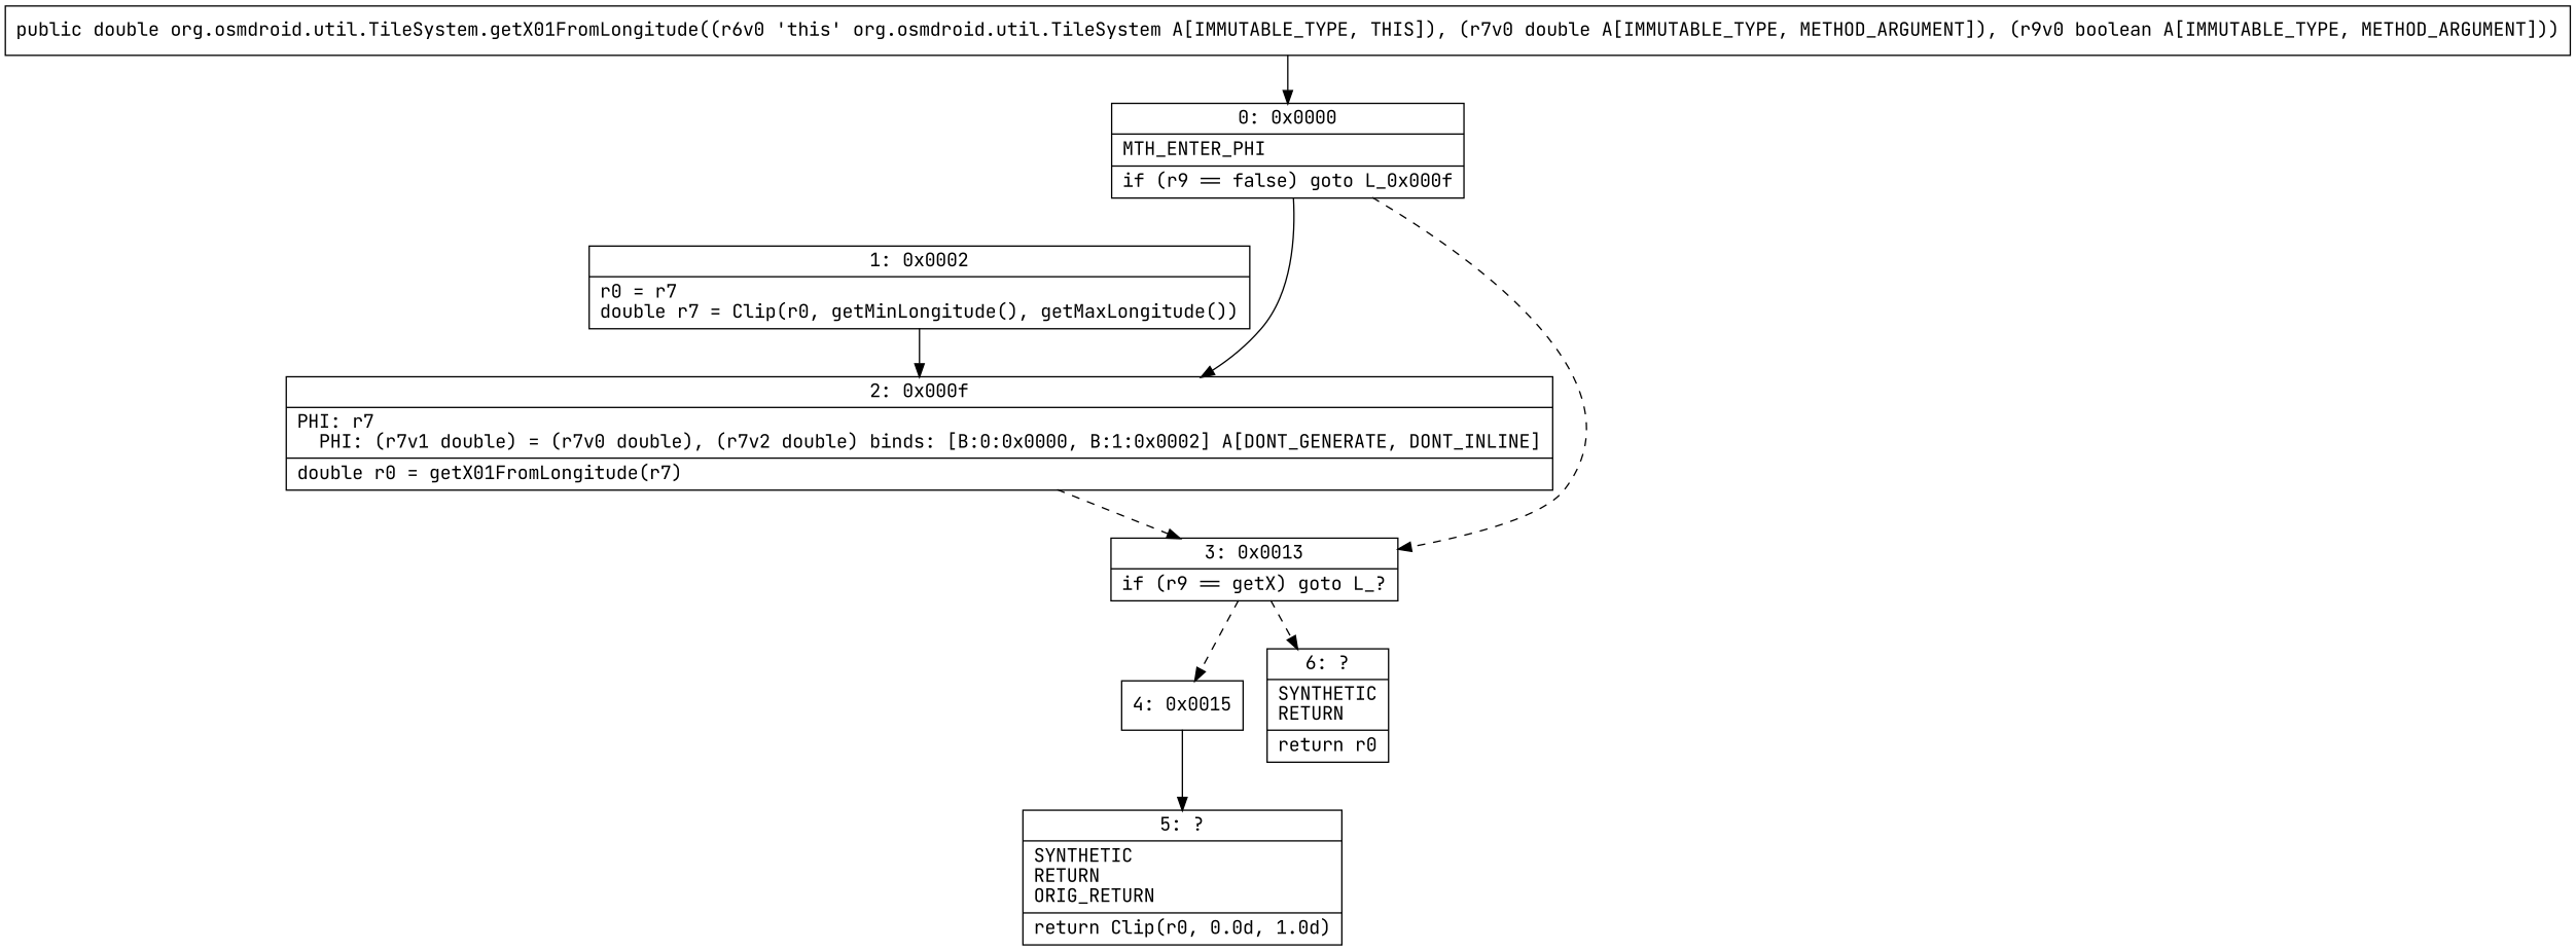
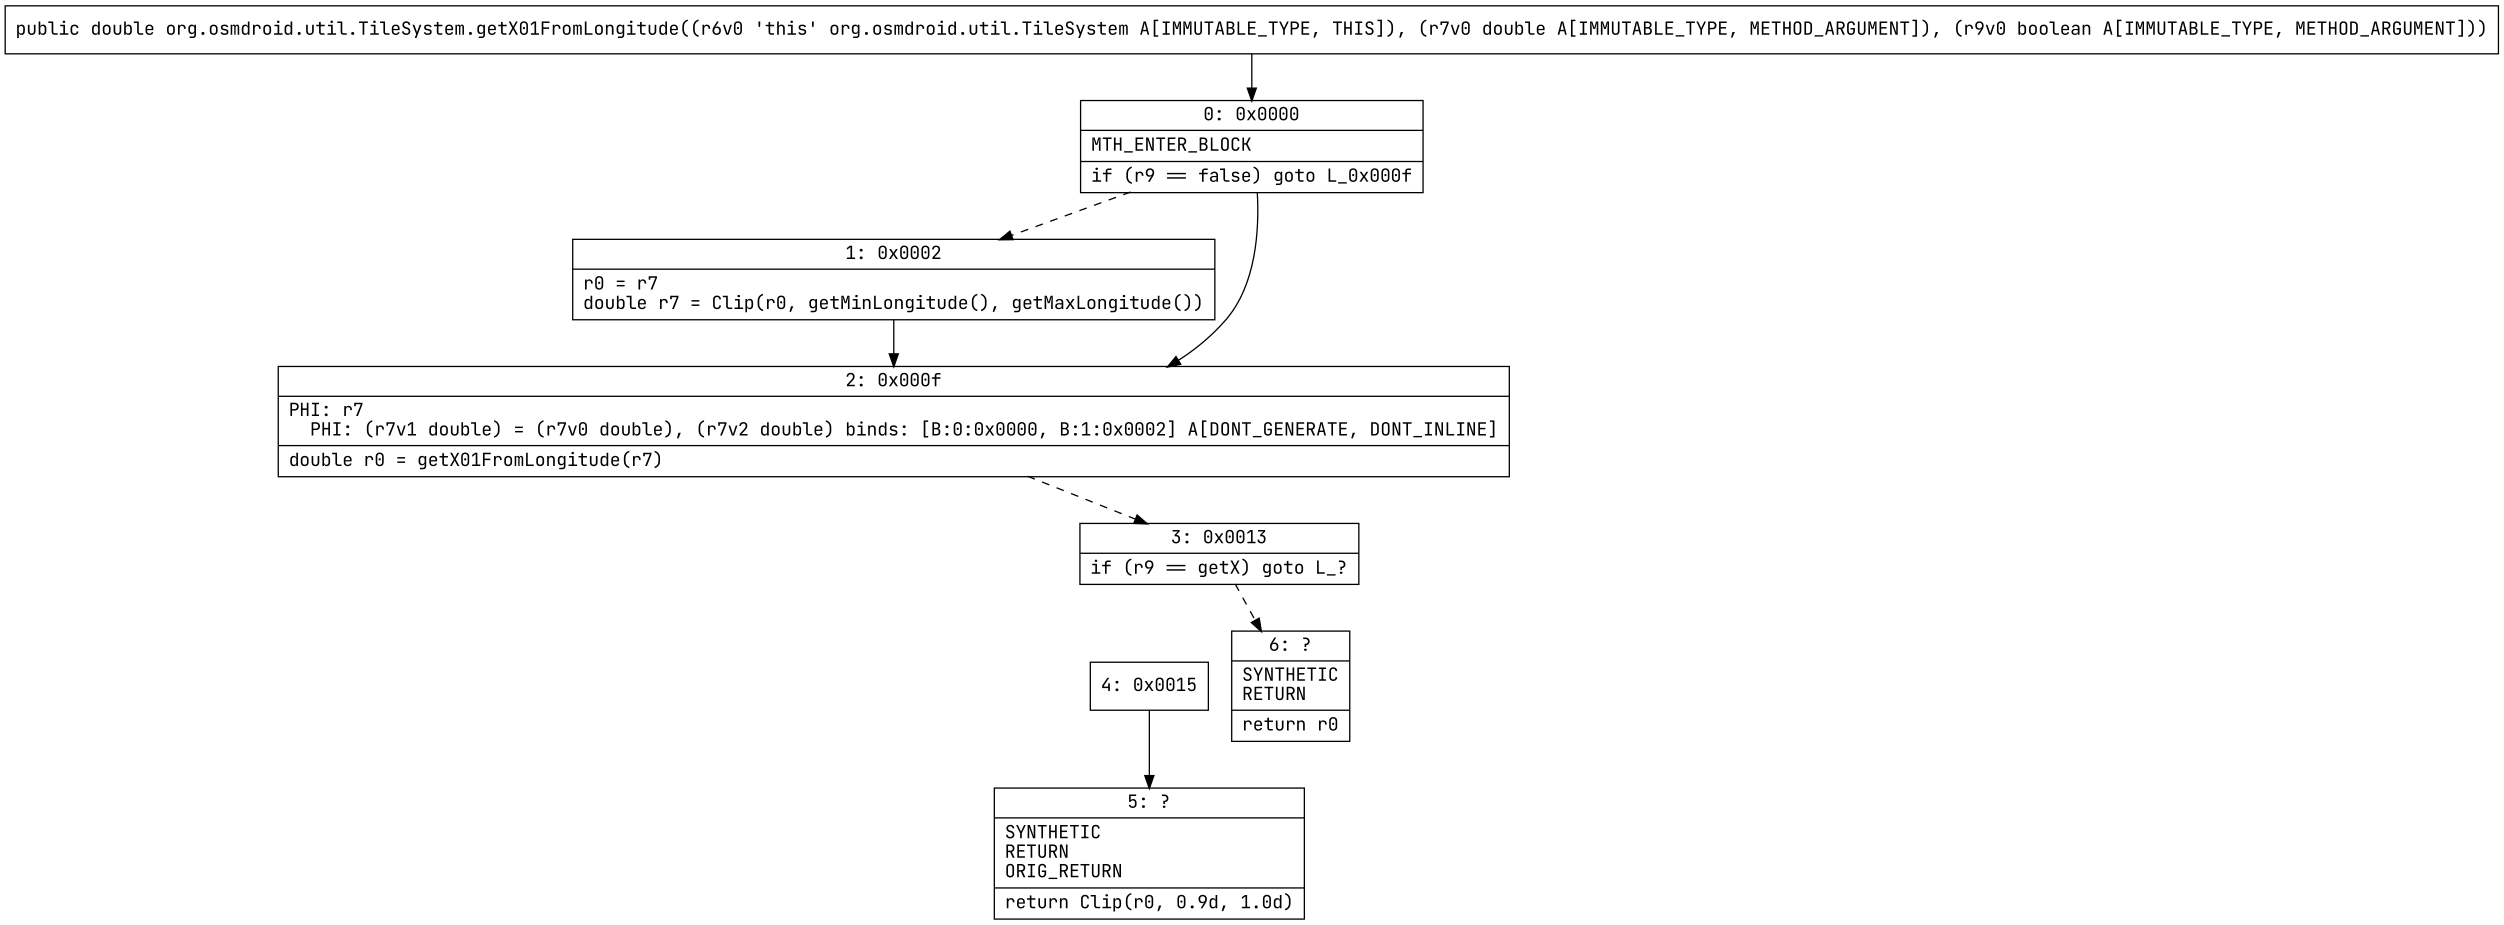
  digraph {
    fontname="JetBrains Mono"
    node [fontname="JetBrains Mono" shape=record]
    edge [fontname="JetBrains Mono"]
-   n1 [label="{0\:\ 0x0000|MTH_ENTER_PHI\l|if (r9 == false) goto L_0x000f\l}"]
+   n1 [label="{0\:\ 0x0000|MTH_ENTER_BLOCK\l|if (r9 == false) goto L_0x000f\l}"]
    n2 [label="{1\:\ 0x0002|r0 = r7\ldouble r7 = Clip(r0, getMinLongitude(), getMaxLongitude())\l}"]
    n3 [label="{2\:\ 0x000f|PHI: r7 \l  PHI: (r7v1 double) = (r7v0 double), (r7v2 double) binds: [B:0:0x0000, B:1:0x0002] A[DONT_GENERATE, DONT_INLINE]\l|double r0 = getX01FromLongitude(r7)\l}"]
    n4 [label="{3\:\ 0x0013|if (r9 == getX) goto L_?\l}"]
    n5 [label="{4\:\ 0x0015}"]
    n6 [label="{6\:\ ?|SYNTHETIC\lRETURN\l|return r0\l}"]
-   n7 [label="{5\:\ ?|SYNTHETIC\lRETURN\lORIG_RETURN\l|return Clip(r0, 0.0d, 1.0d)\l}"]
+   n7 [label="{5\:\ ?|SYNTHETIC\lRETURN\lORIG_RETURN\l|return Clip(r0, 0.9d, 1.0d)\l}"]
    n8 [label="{public double org.osmdroid.util.TileSystem.getX01FromLongitude((r6v0 'this' org.osmdroid.util.TileSystem A[IMMUTABLE_TYPE, THIS]), (r7v0 double A[IMMUTABLE_TYPE, METHOD_ARGUMENT]), (r9v0 boolean A[IMMUTABLE_TYPE, METHOD_ARGUMENT])) }"]
-   n1 -> n4 [style=dashed]
+   n1 -> n2 [style=dashed]
    n1 -> n3
    n2 -> n3
    n3 -> n4 [style=dashed]
-   n4 -> n5 [style=dashed]
    n4 -> n6 [style=dashed]
    n5 -> n7
    n8 -> n1
  }
